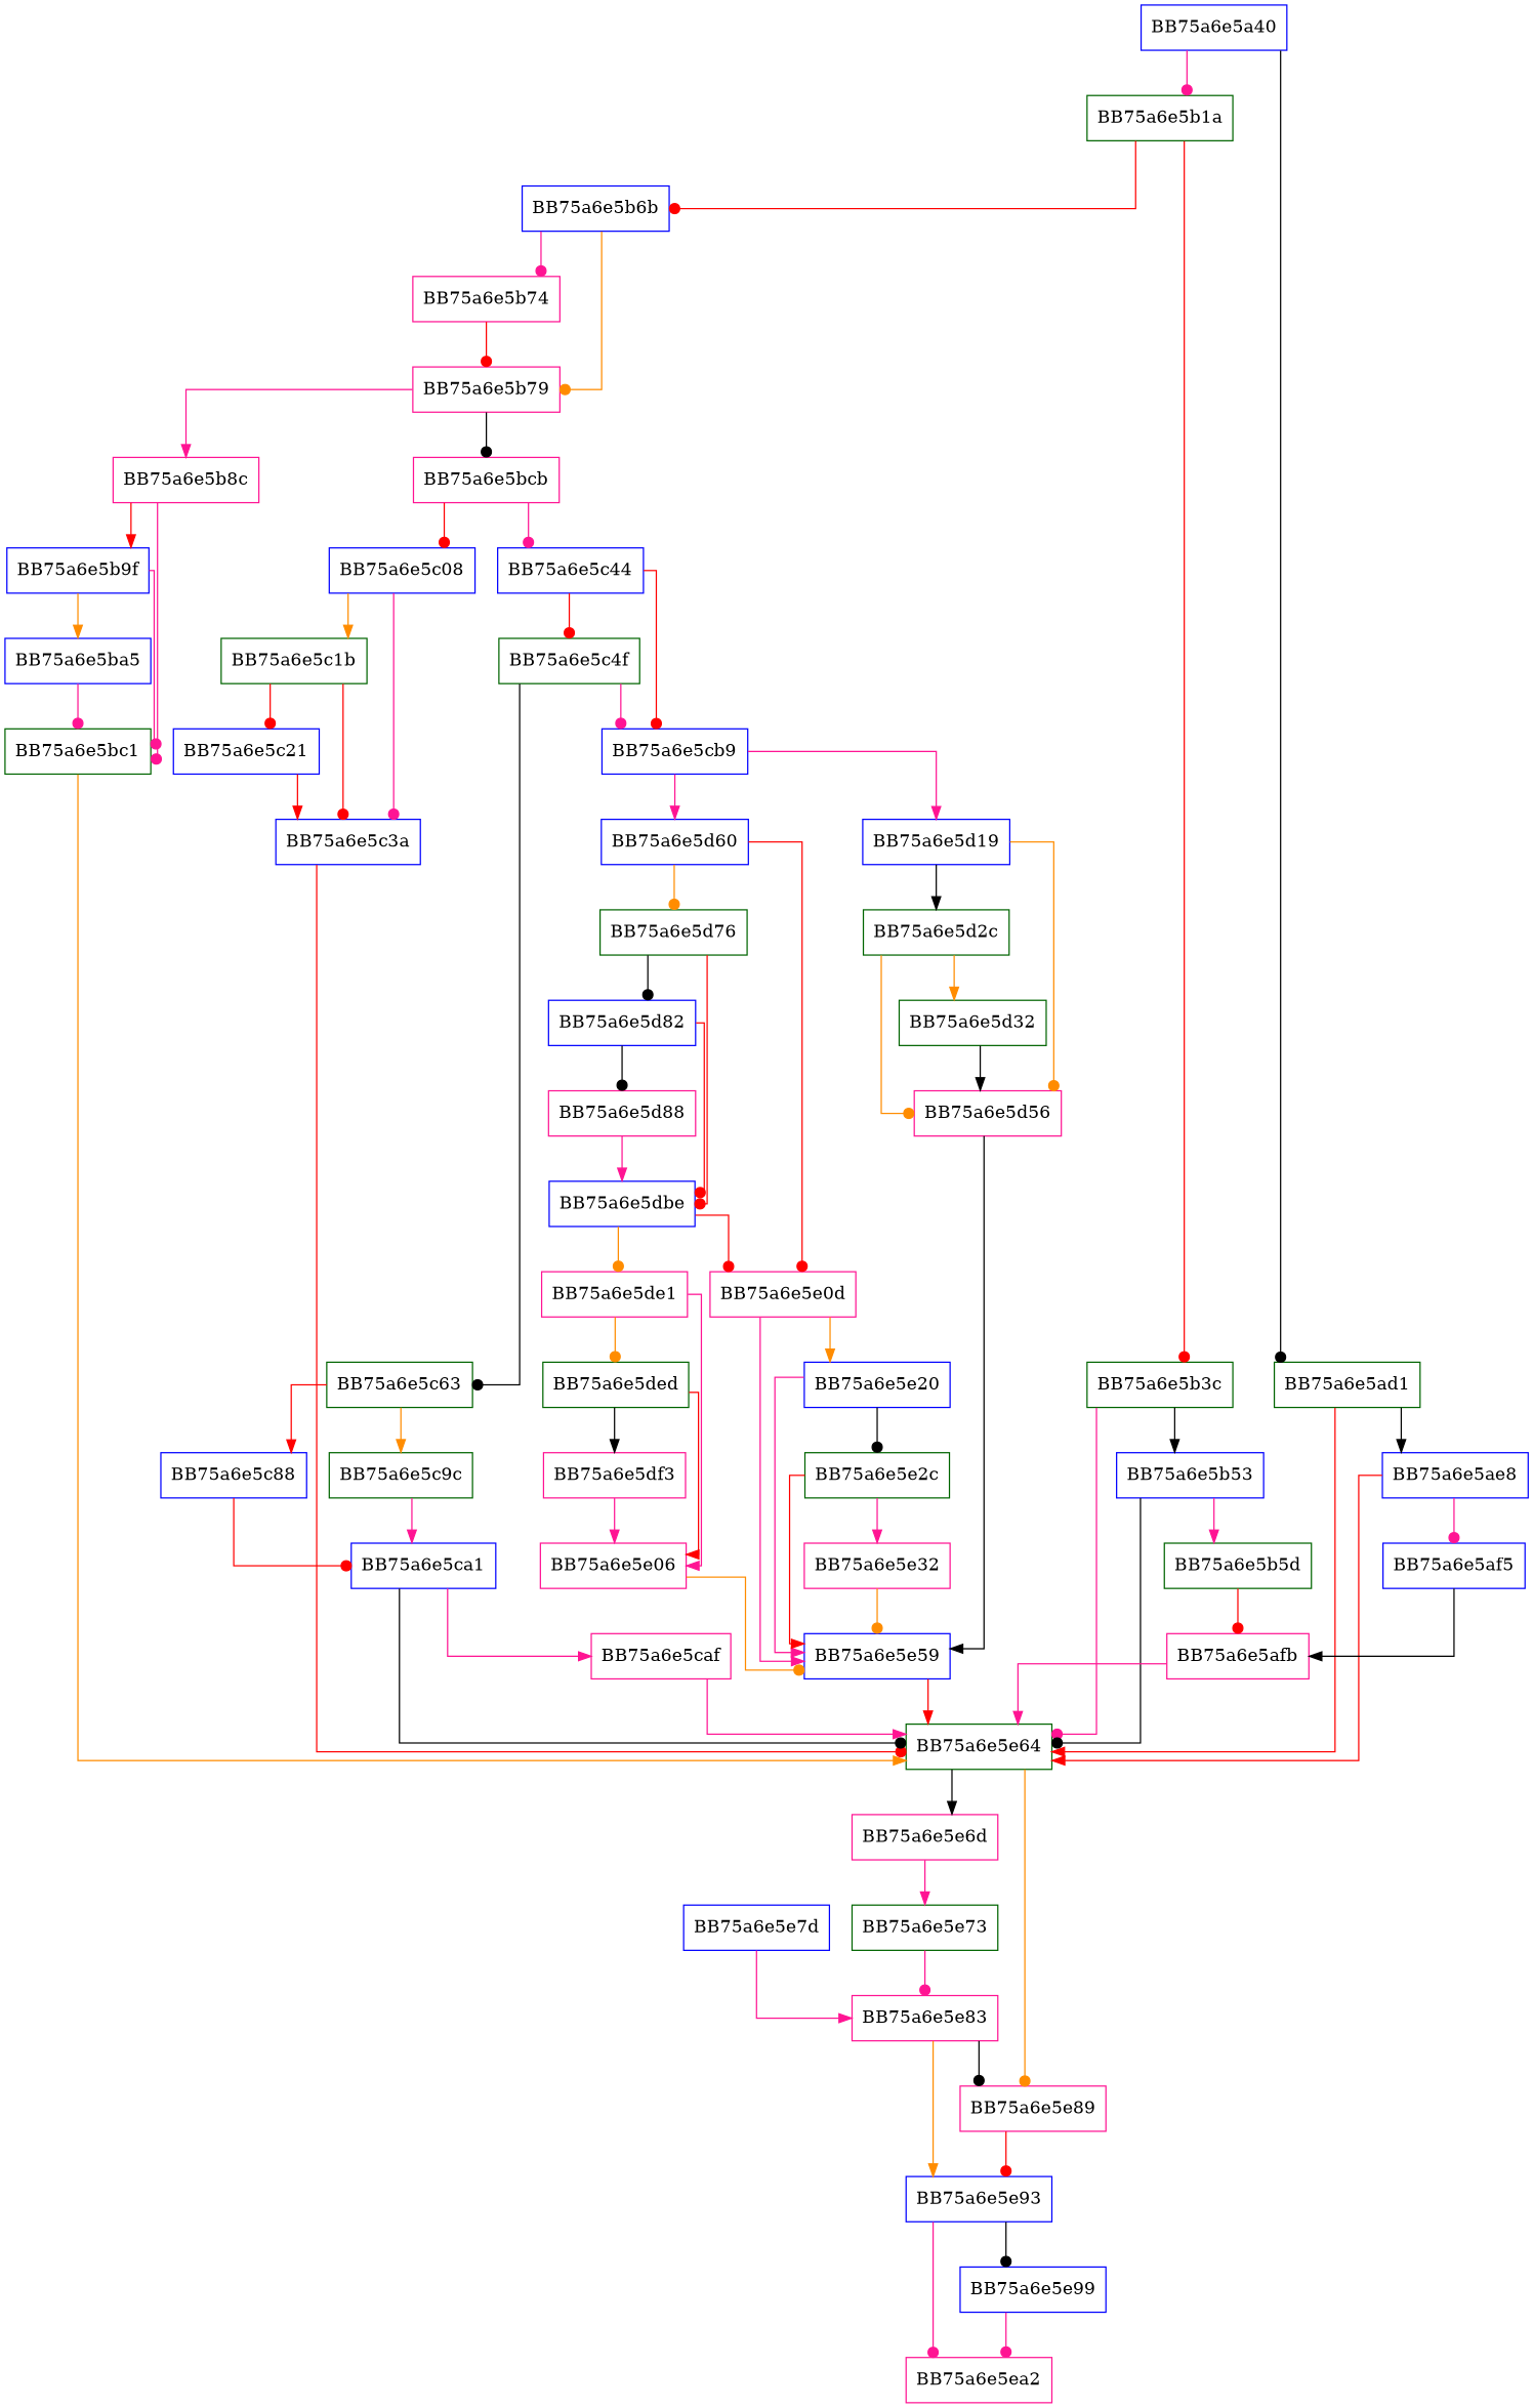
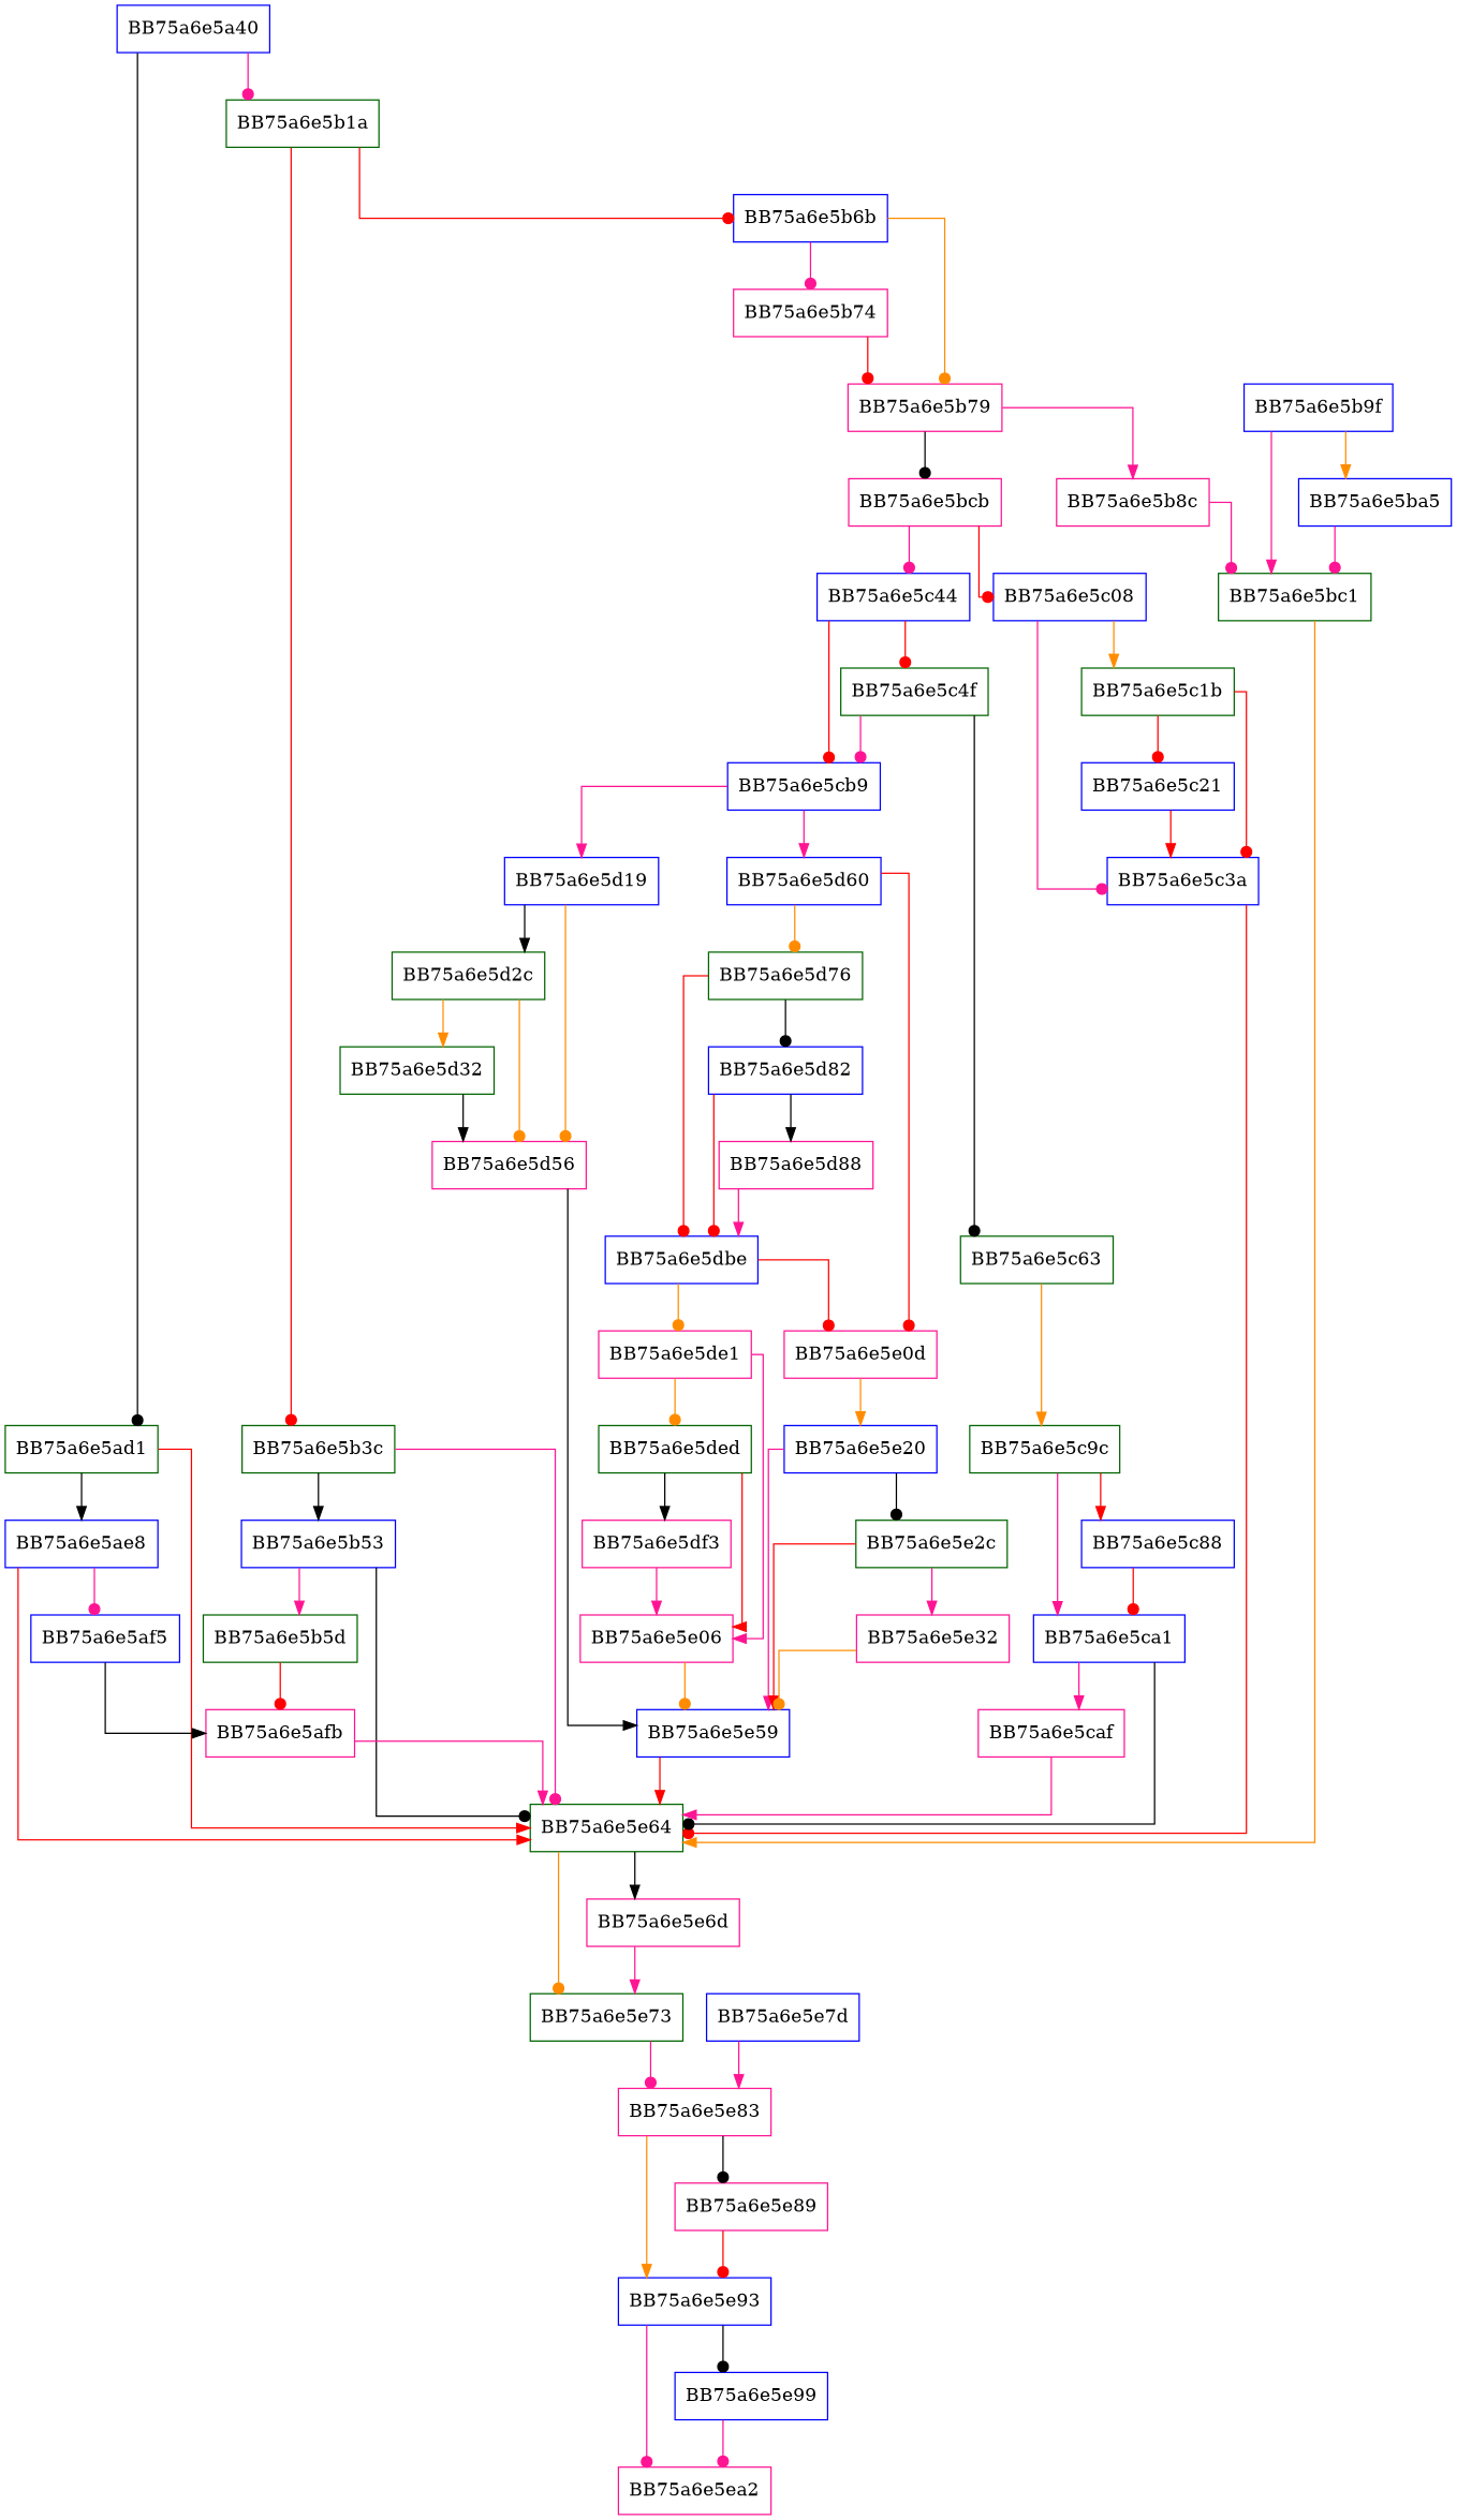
  digraph {
    splines=ortho
    node [color=blue shape=box]
    edge [arrowhead=dot color=deeppink]
    BB75a6e5b1a [color=darkgreen]
    BB75a6e5a40
    BB75a6e5ad1 [color=darkgreen]
    BB75a6e5b6b
    BB75a6e5b3c [color=darkgreen]
    BB75a6e5e64 [color=darkgreen]
    BB75a6e5ae8
    BB75a6e5b79 [color=deeppink]
    BB75a6e5b74 [color=deeppink]
    BB75a6e5b53
    BB75a6e5e73 [color=darkgreen]
    BB75a6e5e6d [color=deeppink]
    n13 [label=BB75a6e5af5]
    BB75a6e5e83 [color=deeppink]
    BB75a6e5afb [color=deeppink]
    BB75a6e5bcb [color=deeppink]
    BB75a6e5b8c [color=deeppink]
    BB75a6e5b5d [color=darkgreen]
    BB75a6e5c44
    BB75a6e5c08
    BB75a6e5bc1 [color=darkgreen]
    BB75a6e5b9f
    BB75a6e5cb9
    BB75a6e5c4f [color=darkgreen]
    BB75a6e5c3a
    BB75a6e5c1b [color=darkgreen]
    BB75a6e5ba5
    BB75a6e5d60
    BB75a6e5d19
    BB75a6e5c63 [color=darkgreen]
    BB75a6e5c21
    BB75a6e5e0d [color=deeppink]
    BB75a6e5d76 [color=darkgreen]
    BB75a6e5d56 [color=deeppink]
    BB75a6e5d2c [color=darkgreen]
    BB75a6e5c9c [color=darkgreen]
    BB75a6e5c88
    BB75a6e5ca1
    BB75a6e5caf [color=deeppink]
    BB75a6e5e59
    BB75a6e5e20
    BB75a6e5dbe
    BB75a6e5d82
    BB75a6e5d32 [color=darkgreen]
    BB75a6e5e2c [color=darkgreen]
    BB75a6e5de1 [color=deeppink]
    BB75a6e5d88 [color=deeppink]
    BB75a6e5e06 [color=deeppink]
    BB75a6e5ded [color=darkgreen]
    BB75a6e5df3 [color=deeppink]
    BB75a6e5e32 [color=deeppink]
    BB75a6e5e93
    BB75a6e5e89 [color=deeppink]
    BB75a6e5e7d
    BB75a6e5ea2 [color=deeppink]
    BB75a6e5e99
    BB75a6e5b1a -> BB75a6e5b6b [color=red]
    BB75a6e5b1a -> BB75a6e5b3c [color=red]
    BB75a6e5a40 -> BB75a6e5b1a
    BB75a6e5a40 -> BB75a6e5ad1 [color=black]
    BB75a6e5ad1 -> BB75a6e5e64 [arrowhead=normal color=red]
    BB75a6e5ad1 -> BB75a6e5ae8 [arrowhead=normal color=black]
    BB75a6e5b6b -> BB75a6e5b79 [color=darkorange]
    BB75a6e5b6b -> BB75a6e5b74
    BB75a6e5b3c -> BB75a6e5e64
    BB75a6e5b3c -> BB75a6e5b53 [arrowhead=normal color=black]
-   BB75a6e5e64 -> BB75a6e5e89 [color=darkorange]
+   BB75a6e5e64 -> BB75a6e5e73 [color=darkorange]
    BB75a6e5e64 -> BB75a6e5e6d [arrowhead=normal color=black]
    BB75a6e5ae8 -> BB75a6e5e64 [arrowhead=normal color=red]
    BB75a6e5ae8 -> n13
    BB75a6e5b79 -> BB75a6e5bcb [color=black]
    BB75a6e5b79 -> BB75a6e5b8c [arrowhead=normal]
    BB75a6e5b74 -> BB75a6e5b79 [color=red]
    BB75a6e5b53 -> BB75a6e5e64 [color=black]
    BB75a6e5b53 -> BB75a6e5b5d [arrowhead=normal]
    BB75a6e5e73 -> BB75a6e5e83
    BB75a6e5e6d -> BB75a6e5e73 [arrowhead=normal]
    n13 -> BB75a6e5afb [arrowhead=normal color=black]
    BB75a6e5e83 -> BB75a6e5e93 [arrowhead=normal color=darkorange]
    BB75a6e5e83 -> BB75a6e5e89 [color=black]
    BB75a6e5afb -> BB75a6e5e64 [arrowhead=normal]
    BB75a6e5bcb -> BB75a6e5c44
    BB75a6e5bcb -> BB75a6e5c08 [color=red]
    BB75a6e5b8c -> BB75a6e5bc1
-   BB75a6e5b8c -> BB75a6e5b9f [arrowhead=normal color=red]
    BB75a6e5b5d -> BB75a6e5afb [color=red]
    BB75a6e5c44 -> BB75a6e5cb9 [color=red]
    BB75a6e5c44 -> BB75a6e5c4f [color=red]
    BB75a6e5c08 -> BB75a6e5c3a
    BB75a6e5c08 -> BB75a6e5c1b [arrowhead=normal color=darkorange]
    BB75a6e5bc1 -> BB75a6e5e64 [arrowhead=normal color=darkorange]
-   BB75a6e5b9f -> BB75a6e5bc1
+   BB75a6e5b9f -> BB75a6e5bc1 [arrowhead=normal]
    BB75a6e5b9f -> BB75a6e5ba5 [arrowhead=normal color=darkorange]
    BB75a6e5cb9 -> BB75a6e5d60 [arrowhead=normal]
    BB75a6e5cb9 -> BB75a6e5d19 [arrowhead=normal]
    BB75a6e5c4f -> BB75a6e5cb9
    BB75a6e5c4f -> BB75a6e5c63 [color=black]
    BB75a6e5c3a -> BB75a6e5e64 [color=red]
    BB75a6e5c1b -> BB75a6e5c3a [color=red]
    BB75a6e5c1b -> BB75a6e5c21 [color=red]
    BB75a6e5ba5 -> BB75a6e5bc1
    BB75a6e5d60 -> BB75a6e5e0d [color=red]
    BB75a6e5d60 -> BB75a6e5d76 [color=darkorange]
    BB75a6e5d19 -> BB75a6e5d56 [color=darkorange]
    BB75a6e5d19 -> BB75a6e5d2c [arrowhead=normal color=black]
    BB75a6e5c63 -> BB75a6e5c9c [arrowhead=normal color=darkorange]
-   BB75a6e5c63 -> BB75a6e5c88 [arrowhead=normal color=red]
+   BB75a6e5c9c -> BB75a6e5c88 [arrowhead=normal color=red]
    BB75a6e5c21 -> BB75a6e5c3a [arrowhead=normal color=red]
-   BB75a6e5e0d -> BB75a6e5e59 [arrowhead=normal]
    BB75a6e5e0d -> BB75a6e5e20 [arrowhead=normal color=darkorange]
    BB75a6e5d76 -> BB75a6e5dbe [color=red]
    BB75a6e5d76 -> BB75a6e5d82 [color=black]
    BB75a6e5d56 -> BB75a6e5e59 [arrowhead=normal color=black]
    BB75a6e5d2c -> BB75a6e5d56 [color=darkorange]
    BB75a6e5d2c -> BB75a6e5d32 [arrowhead=normal color=darkorange]
    BB75a6e5c9c -> BB75a6e5ca1 [arrowhead=normal]
    BB75a6e5c88 -> BB75a6e5ca1 [color=red]
    BB75a6e5ca1 -> BB75a6e5e64 [color=black]
    BB75a6e5ca1 -> BB75a6e5caf [arrowhead=normal]
    BB75a6e5caf -> BB75a6e5e64 [arrowhead=normal]
    BB75a6e5e59 -> BB75a6e5e64 [arrowhead=normal color=red]
    BB75a6e5e20 -> BB75a6e5e59 [arrowhead=normal]
    BB75a6e5e20 -> BB75a6e5e2c [color=black]
    BB75a6e5dbe -> BB75a6e5e0d [color=red]
    BB75a6e5dbe -> BB75a6e5de1 [color=darkorange]
    BB75a6e5d82 -> BB75a6e5dbe [color=red]
-   BB75a6e5d82 -> BB75a6e5d88 [color=black]
+   BB75a6e5d82 -> BB75a6e5d88 [arrowhead=normal color=black]
    BB75a6e5d32 -> BB75a6e5d56 [arrowhead=normal color=black]
    BB75a6e5e2c -> BB75a6e5e59 [arrowhead=normal color=red]
    BB75a6e5e2c -> BB75a6e5e32 [arrowhead=normal]
    BB75a6e5de1 -> BB75a6e5e06 [arrowhead=normal]
    BB75a6e5de1 -> BB75a6e5ded [color=darkorange]
    BB75a6e5d88 -> BB75a6e5dbe [arrowhead=normal]
    BB75a6e5e06 -> BB75a6e5e59 [color=darkorange]
    BB75a6e5ded -> BB75a6e5e06 [arrowhead=normal color=red]
    BB75a6e5ded -> BB75a6e5df3 [arrowhead=normal color=black]
    BB75a6e5df3 -> BB75a6e5e06 [arrowhead=normal]
    BB75a6e5e32 -> BB75a6e5e59 [color=darkorange]
    BB75a6e5e93 -> BB75a6e5ea2
    BB75a6e5e93 -> BB75a6e5e99 [color=black]
    BB75a6e5e89 -> BB75a6e5e93 [color=red]
    BB75a6e5e7d -> BB75a6e5e83 [arrowhead=normal]
    BB75a6e5e99 -> BB75a6e5ea2
  }
